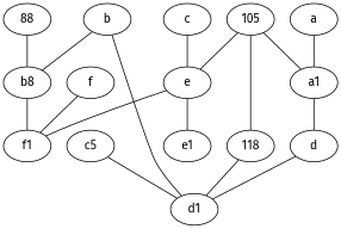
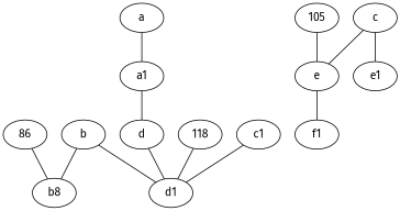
  graph {
    fontname="Fira Sans"
    node [fontname="Fira Sans" labelfontsize=50]
    edge [fontname="Fira Sans"]
    n1 [label=b8]
    f1
    a1
    d
    118
    d1
-   88
-   f
+   88 [label=86]
    e
    e1
    c
-   c1 [label=c5]
+   c1
    a
    105
    b
-   n1 -- f1
    a1 -- d
    d -- d1
    118 -- d1
    88 -- n1
-   f -- f1
    e -- f1
-   e -- e1
+   c -- e1
    c -- e
    c1 -- d1
    a -- a1
-   105 -- a1
-   105 -- 118
    105 -- e
    b -- n1
    b -- d1
  }
